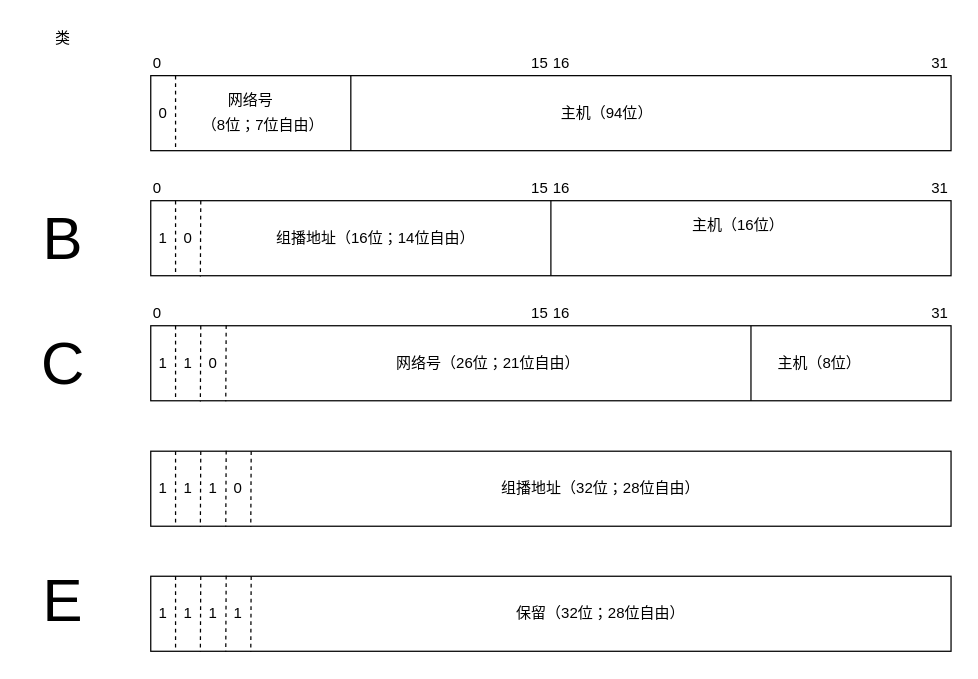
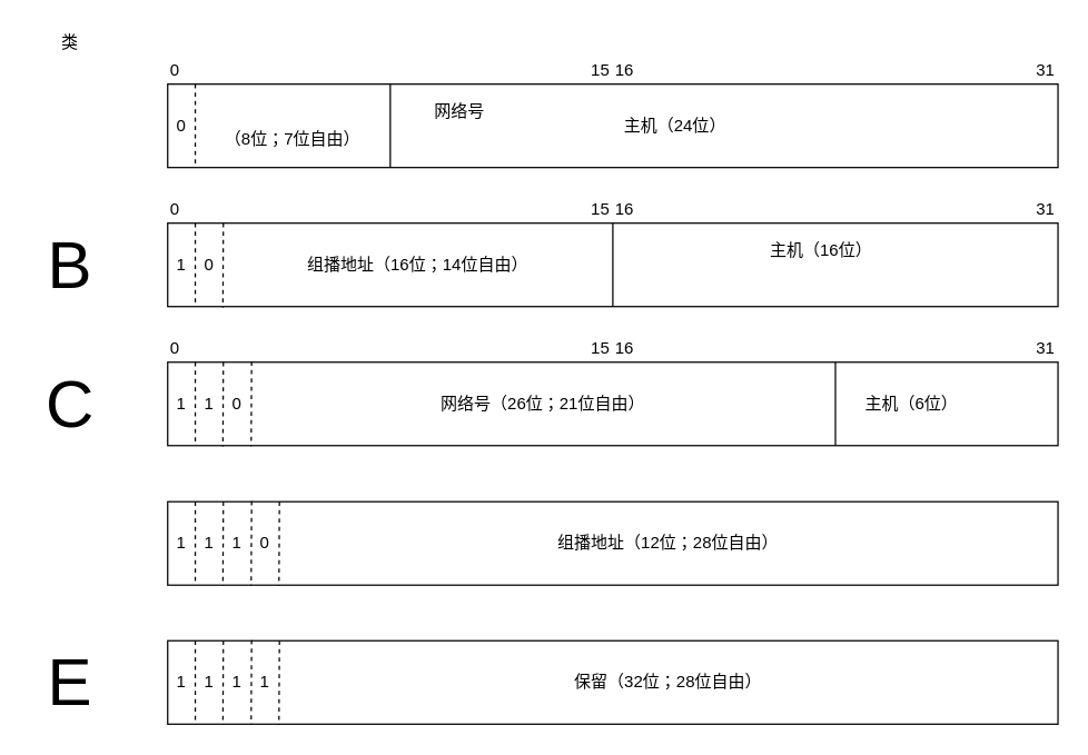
  <mxCell id="0" />
  <mxCell id="1" parent="0" />
  <mxCell id="2" value="0" style="text;html=1;strokeColor=none;fillColor=none;align=left;verticalAlign=middle;whiteSpace=wrap;rounded=0;" vertex="1" parent="1"><mxGeometry x="120" y="40" width="40" height="20" as="geometry" /></mxCell>
  <mxCell id="3" value="15" style="text;html=1;strokeColor=none;fillColor=none;align=right;verticalAlign=middle;whiteSpace=wrap;rounded=0;" vertex="1" parent="1"><mxGeometry x="400" y="40" width="40" height="20" as="geometry" /></mxCell>
  <mxCell id="4" value="16" style="text;html=1;strokeColor=none;fillColor=none;align=left;verticalAlign=middle;whiteSpace=wrap;rounded=0;" vertex="1" parent="1"><mxGeometry x="440" y="40" width="40" height="20" as="geometry" /></mxCell>
  <mxCell id="5" value="31" style="text;html=1;strokeColor=none;fillColor=none;align=right;verticalAlign=middle;whiteSpace=wrap;rounded=0;" vertex="1" parent="1"><mxGeometry x="720" y="40" width="40" height="20" as="geometry" /></mxCell>
  <mxCell id="6" value="类" style="text;html=1;strokeColor=none;fillColor=none;align=center;verticalAlign=middle;whiteSpace=wrap;rounded=0;" vertex="1" parent="1"><mxGeometry x="30" y="20" width="40" height="20" as="geometry" /></mxCell>
  <mxCell id="7" value="" style="rounded=0;whiteSpace=wrap;html=1;" vertex="1" parent="1"><mxGeometry x="120" y="160" width="640" height="60" as="geometry" /></mxCell>
  <mxCell id="8" value="" style="endArrow=none;dashed=1;html=1;entryX=0.031;entryY=0.977;entryDx=0;entryDy=0;entryPerimeter=0;exitX=0.031;exitY=0;exitDx=0;exitDy=0;exitPerimeter=0;" edge="1" parent="1" source="7" target="7"><mxGeometry width="50" height="50" relative="1" as="geometry"><mxPoint x="143" y="222" as="sourcePoint" /><mxPoint x="143" y="159" as="targetPoint" /></mxGeometry></mxCell>
  <mxCell id="9" value="1" style="text;html=1;strokeColor=none;fillColor=none;align=center;verticalAlign=middle;whiteSpace=wrap;rounded=0;" vertex="1" parent="1"><mxGeometry x="120" y="170" width="20" height="40" as="geometry" /></mxCell>
  <mxCell id="10" value="" style="endArrow=none;html=1;entryX=0.5;entryY=0;entryDx=0;entryDy=0;exitX=0.5;exitY=1;exitDx=0;exitDy=0;" edge="1" parent="1" source="7" target="7"><mxGeometry width="50" height="50" relative="1" as="geometry"><mxPoint x="210" y="210" as="sourcePoint" /><mxPoint x="260" y="160" as="targetPoint" /></mxGeometry></mxCell>
  <mxCell id="11" value="主机（16位）" style="text;html=1;strokeColor=none;fillColor=none;align=center;verticalAlign=middle;whiteSpace=wrap;rounded=0;" vertex="1" parent="1"><mxGeometry x="485" y="170" width="210" height="20" as="geometry" /></mxCell>
  <mxCell id="12" value="组播地址（16位；14位自由）" style="text;html=1;strokeColor=none;fillColor=none;align=center;verticalAlign=middle;whiteSpace=wrap;rounded=0;" vertex="1" parent="1"><mxGeometry x="160" y="180" width="280" height="20" as="geometry" /></mxCell>
  <mxCell id="13" value="0" style="text;html=1;strokeColor=none;fillColor=none;align=left;verticalAlign=middle;whiteSpace=wrap;rounded=0;" vertex="1" parent="1"><mxGeometry x="120" y="140" width="40" height="20" as="geometry" /></mxCell>
  <mxCell id="14" value="15" style="text;html=1;strokeColor=none;fillColor=none;align=right;verticalAlign=middle;whiteSpace=wrap;rounded=0;" vertex="1" parent="1"><mxGeometry x="400" y="140" width="40" height="20" as="geometry" /></mxCell>
  <mxCell id="15" value="16" style="text;html=1;strokeColor=none;fillColor=none;align=left;verticalAlign=middle;whiteSpace=wrap;rounded=0;" vertex="1" parent="1"><mxGeometry x="440" y="140" width="40" height="20" as="geometry" /></mxCell>
  <mxCell id="16" value="31" style="text;html=1;strokeColor=none;fillColor=none;align=right;verticalAlign=middle;whiteSpace=wrap;rounded=0;" vertex="1" parent="1"><mxGeometry x="720" y="140" width="40" height="20" as="geometry" /></mxCell>
  <mxCell id="17" value="&lt;span style=&quot;font-size: 48px&quot;&gt;B&lt;/span&gt;" style="text;html=1;strokeColor=none;fillColor=none;align=center;verticalAlign=middle;whiteSpace=wrap;rounded=0;" vertex="1" parent="1"><mxGeometry x="20" y="160" width="60" height="60" as="geometry" /></mxCell>
  <mxCell id="18" value="" style="group" vertex="1" connectable="0" parent="1"><mxGeometry x="20" y="60" width="740" height="60" as="geometry" /></mxCell>
  <mxCell id="19" value="" style="rounded=0;whiteSpace=wrap;html=1;" vertex="1" parent="18"><mxGeometry x="100" width="640" height="60" as="geometry" /></mxCell>
  <mxCell id="20" value="" style="endArrow=none;dashed=1;html=1;entryX=0.031;entryY=0.977;entryDx=0;entryDy=0;entryPerimeter=0;exitX=0.031;exitY=0;exitDx=0;exitDy=0;exitPerimeter=0;" edge="1" parent="18" source="19" target="19"><mxGeometry width="50" height="50" relative="1" as="geometry"><mxPoint x="123" y="62" as="sourcePoint" /><mxPoint x="123" y="-1" as="targetPoint" /></mxGeometry></mxCell>
  <mxCell id="21" value="0" style="text;html=1;strokeColor=none;fillColor=none;align=center;verticalAlign=middle;whiteSpace=wrap;rounded=0;" vertex="1" parent="18"><mxGeometry x="100" y="10" width="20" height="40" as="geometry" /></mxCell>
  <mxCell id="22" value="" style="endArrow=none;html=1;entryX=0.25;entryY=0;entryDx=0;entryDy=0;exitX=0.25;exitY=1;exitDx=0;exitDy=0;" edge="1" parent="18" source="19" target="19"><mxGeometry width="50" height="50" relative="1" as="geometry"><mxPoint x="190" y="50" as="sourcePoint" /><mxPoint x="240" as="targetPoint" /></mxGeometry></mxCell>
- <mxCell id="23" value="主机（94位）" style="text;html=1;strokeColor=none;fillColor=none;align=center;verticalAlign=middle;whiteSpace=wrap;rounded=0;" vertex="1" parent="18"><mxGeometry x="360" y="20" width="210" height="20" as="geometry" /></mxCell>
- <mxCell id="24" value="网络号" style="text;html=1;strokeColor=none;fillColor=none;align=center;verticalAlign=middle;whiteSpace=wrap;rounded=0;" vertex="1" parent="18"><mxGeometry x="160" y="10" width="40" height="20" as="geometry" /></mxCell>
+ <mxCell id="23" value="主机（24位）" style="text;html=1;strokeColor=none;fillColor=none;align=center;verticalAlign=middle;whiteSpace=wrap;rounded=0;" vertex="1" parent="18"><mxGeometry x="360" y="20" width="210" height="20" as="geometry" /></mxCell>
+ <mxCell id="24" value="网络号" style="text;html=1;strokeColor=none;fillColor=none;align=center;verticalAlign=middle;whiteSpace=wrap;rounded=0;" vertex="1" parent="18"><mxGeometry x="290" y="10" width="40" height="20" as="geometry" /></mxCell>
  <mxCell id="25" value="（8位；7位自由）" style="text;html=1;strokeColor=none;fillColor=none;align=center;verticalAlign=middle;whiteSpace=wrap;rounded=0;" vertex="1" parent="18"><mxGeometry x="130" y="30" width="120" height="20" as="geometry" /></mxCell>
  <mxCell id="26" value="" style="endArrow=none;dashed=1;html=1;entryX=0.062;entryY=1.011;entryDx=0;entryDy=0;entryPerimeter=0;" edge="1" parent="1" target="7"><mxGeometry width="50" height="50" relative="1" as="geometry"><mxPoint x="160" y="160" as="sourcePoint" /><mxPoint x="160" y="208.62" as="targetPoint" /></mxGeometry></mxCell>
  <mxCell id="27" value="0" style="text;html=1;strokeColor=none;fillColor=none;align=center;verticalAlign=middle;whiteSpace=wrap;rounded=0;" vertex="1" parent="1"><mxGeometry x="140" y="170" width="20" height="40" as="geometry" /></mxCell>
  <mxCell id="28" value="" style="rounded=0;whiteSpace=wrap;html=1;" vertex="1" parent="1"><mxGeometry x="120" y="260" width="640" height="60" as="geometry" /></mxCell>
  <mxCell id="29" value="" style="endArrow=none;dashed=1;html=1;entryX=0.031;entryY=0.977;entryDx=0;entryDy=0;entryPerimeter=0;exitX=0.031;exitY=0;exitDx=0;exitDy=0;exitPerimeter=0;" edge="1" parent="1" source="28" target="28"><mxGeometry width="50" height="50" relative="1" as="geometry"><mxPoint x="143" y="322" as="sourcePoint" /><mxPoint x="143" y="259" as="targetPoint" /></mxGeometry></mxCell>
  <mxCell id="30" value="1" style="text;html=1;strokeColor=none;fillColor=none;align=center;verticalAlign=middle;whiteSpace=wrap;rounded=0;" vertex="1" parent="1"><mxGeometry x="120" y="270" width="20" height="40" as="geometry" /></mxCell>
- <mxCell id="31" value="主机（8位）" style="text;html=1;strokeColor=none;fillColor=none;align=center;verticalAlign=middle;whiteSpace=wrap;rounded=0;" vertex="1" parent="1"><mxGeometry x="550" y="280" width="210" height="20" as="geometry" /></mxCell>
+ <mxCell id="31" value="主机（6位）" style="text;html=1;strokeColor=none;fillColor=none;align=center;verticalAlign=middle;whiteSpace=wrap;rounded=0;" vertex="1" parent="1"><mxGeometry x="550" y="280" width="210" height="20" as="geometry" /></mxCell>
  <mxCell id="32" value="网络号（26位；21位自由）" style="text;html=1;strokeColor=none;fillColor=none;align=center;verticalAlign=middle;whiteSpace=wrap;rounded=0;" vertex="1" parent="1"><mxGeometry x="180" y="280" width="420" height="20" as="geometry" /></mxCell>
  <mxCell id="33" value="0" style="text;html=1;strokeColor=none;fillColor=none;align=left;verticalAlign=middle;whiteSpace=wrap;rounded=0;" vertex="1" parent="1"><mxGeometry x="120" y="240" width="40" height="20" as="geometry" /></mxCell>
  <mxCell id="34" value="15" style="text;html=1;strokeColor=none;fillColor=none;align=right;verticalAlign=middle;whiteSpace=wrap;rounded=0;" vertex="1" parent="1"><mxGeometry x="400" y="240" width="40" height="20" as="geometry" /></mxCell>
  <mxCell id="35" value="16" style="text;html=1;strokeColor=none;fillColor=none;align=left;verticalAlign=middle;whiteSpace=wrap;rounded=0;" vertex="1" parent="1"><mxGeometry x="440" y="240" width="40" height="20" as="geometry" /></mxCell>
  <mxCell id="36" value="31" style="text;html=1;strokeColor=none;fillColor=none;align=right;verticalAlign=middle;whiteSpace=wrap;rounded=0;" vertex="1" parent="1"><mxGeometry x="720" y="240" width="40" height="20" as="geometry" /></mxCell>
  <mxCell id="37" value="&lt;span style=&quot;font-size: 48px&quot;&gt;C&lt;/span&gt;" style="text;html=1;strokeColor=none;fillColor=none;align=center;verticalAlign=middle;whiteSpace=wrap;rounded=0;" vertex="1" parent="1"><mxGeometry x="20" y="260" width="60" height="60" as="geometry" /></mxCell>
  <mxCell id="38" value="" style="endArrow=none;dashed=1;html=1;entryX=0.062;entryY=1.011;entryDx=0;entryDy=0;entryPerimeter=0;" edge="1" parent="1" target="28"><mxGeometry width="50" height="50" relative="1" as="geometry"><mxPoint x="160" y="260" as="sourcePoint" /><mxPoint x="160" y="308.62" as="targetPoint" /></mxGeometry></mxCell>
  <mxCell id="39" value="1" style="text;html=1;strokeColor=none;fillColor=none;align=center;verticalAlign=middle;whiteSpace=wrap;rounded=0;" vertex="1" parent="1"><mxGeometry x="140" y="270" width="20" height="40" as="geometry" /></mxCell>
  <mxCell id="40" value="" style="endArrow=none;dashed=1;html=1;entryX=0.062;entryY=1.011;entryDx=0;entryDy=0;entryPerimeter=0;" edge="1" parent="1"><mxGeometry width="50" height="50" relative="1" as="geometry"><mxPoint x="180.32" y="259.67" as="sourcePoint" /><mxPoint x="180" y="320.33" as="targetPoint" /></mxGeometry></mxCell>
  <mxCell id="41" value="0" style="text;html=1;strokeColor=none;fillColor=none;align=center;verticalAlign=middle;whiteSpace=wrap;rounded=0;" vertex="1" parent="1"><mxGeometry x="160" y="270" width="20" height="40" as="geometry" /></mxCell>
  <mxCell id="42" value="" style="endArrow=none;html=1;entryX=0.5;entryY=0;entryDx=0;entryDy=0;exitX=0.5;exitY=1;exitDx=0;exitDy=0;" edge="1" parent="1"><mxGeometry width="50" height="50" relative="1" as="geometry"><mxPoint x="600" y="320" as="sourcePoint" /><mxPoint x="600" y="260" as="targetPoint" /></mxGeometry></mxCell>
  <mxCell id="43" value="" style="rounded=0;whiteSpace=wrap;html=1;" vertex="1" parent="1"><mxGeometry x="120" y="360.33" width="640" height="60" as="geometry" /></mxCell>
  <mxCell id="44" value="" style="endArrow=none;dashed=1;html=1;entryX=0.031;entryY=0.977;entryDx=0;entryDy=0;entryPerimeter=0;exitX=0.031;exitY=0;exitDx=0;exitDy=0;exitPerimeter=0;" edge="1" parent="1" source="43" target="43"><mxGeometry width="50" height="50" relative="1" as="geometry"><mxPoint x="143" y="422.33" as="sourcePoint" /><mxPoint x="143" y="359.33" as="targetPoint" /></mxGeometry></mxCell>
  <mxCell id="45" value="1" style="text;html=1;strokeColor=none;fillColor=none;align=center;verticalAlign=middle;whiteSpace=wrap;rounded=0;" vertex="1" parent="1"><mxGeometry x="120" y="370.33" width="20" height="40" as="geometry" /></mxCell>
- <mxCell id="46" value="组播地址（32位；28位自由）" style="text;html=1;strokeColor=none;fillColor=none;align=center;verticalAlign=middle;whiteSpace=wrap;rounded=0;" vertex="1" parent="1"><mxGeometry x="200" y="380.33" width="560" height="20" as="geometry" /></mxCell>
+ <mxCell id="46" value="组播地址（12位；28位自由）" style="text;html=1;strokeColor=none;fillColor=none;align=center;verticalAlign=middle;whiteSpace=wrap;rounded=0;" vertex="1" parent="1"><mxGeometry x="200" y="380.33" width="560" height="20" as="geometry" /></mxCell>
  <mxCell id="47" value="" style="endArrow=none;dashed=1;html=1;entryX=0.062;entryY=1.011;entryDx=0;entryDy=0;entryPerimeter=0;" edge="1" parent="1" target="43"><mxGeometry width="50" height="50" relative="1" as="geometry"><mxPoint x="160" y="360.33" as="sourcePoint" /><mxPoint x="160" y="408.95" as="targetPoint" /></mxGeometry></mxCell>
  <mxCell id="48" value="1" style="text;html=1;strokeColor=none;fillColor=none;align=center;verticalAlign=middle;whiteSpace=wrap;rounded=0;" vertex="1" parent="1"><mxGeometry x="140" y="370.33" width="20" height="40" as="geometry" /></mxCell>
  <mxCell id="49" value="" style="endArrow=none;dashed=1;html=1;entryX=0.062;entryY=1.011;entryDx=0;entryDy=0;entryPerimeter=0;" edge="1" parent="1"><mxGeometry width="50" height="50" relative="1" as="geometry"><mxPoint x="180.32" y="360" as="sourcePoint" /><mxPoint x="180" y="420.66" as="targetPoint" /></mxGeometry></mxCell>
  <mxCell id="50" value="1" style="text;html=1;strokeColor=none;fillColor=none;align=center;verticalAlign=middle;whiteSpace=wrap;rounded=0;" vertex="1" parent="1"><mxGeometry x="160" y="370.33" width="20" height="40" as="geometry" /></mxCell>
  <mxCell id="51" value="" style="endArrow=none;dashed=1;html=1;entryX=0.062;entryY=1.011;entryDx=0;entryDy=0;entryPerimeter=0;" edge="1" parent="1"><mxGeometry width="50" height="50" relative="1" as="geometry"><mxPoint x="200.32" y="360.33" as="sourcePoint" /><mxPoint x="200" y="420.99" as="targetPoint" /></mxGeometry></mxCell>
  <mxCell id="52" value="0" style="text;html=1;strokeColor=none;fillColor=none;align=center;verticalAlign=middle;whiteSpace=wrap;rounded=0;" vertex="1" parent="1"><mxGeometry x="180" y="370.33" width="20" height="40" as="geometry" /></mxCell>
  <mxCell id="53" value="" style="rounded=0;whiteSpace=wrap;html=1;" vertex="1" parent="1"><mxGeometry x="120" y="460.33" width="640" height="60" as="geometry" /></mxCell>
  <mxCell id="54" value="" style="endArrow=none;dashed=1;html=1;entryX=0.031;entryY=0.977;entryDx=0;entryDy=0;entryPerimeter=0;exitX=0.031;exitY=0;exitDx=0;exitDy=0;exitPerimeter=0;" edge="1" parent="1" source="53" target="53"><mxGeometry width="50" height="50" relative="1" as="geometry"><mxPoint x="143" y="522.33" as="sourcePoint" /><mxPoint x="143" y="459.33" as="targetPoint" /></mxGeometry></mxCell>
  <mxCell id="55" value="1" style="text;html=1;strokeColor=none;fillColor=none;align=center;verticalAlign=middle;whiteSpace=wrap;rounded=0;" vertex="1" parent="1"><mxGeometry x="120" y="470.33" width="20" height="40" as="geometry" /></mxCell>
  <mxCell id="56" value="保留（32位；28位自由）" style="text;html=1;strokeColor=none;fillColor=none;align=center;verticalAlign=middle;whiteSpace=wrap;rounded=0;" vertex="1" parent="1"><mxGeometry x="200" y="480.33" width="560" height="20" as="geometry" /></mxCell>
- <mxCell id="57" value="&lt;span style=&quot;font-size: 48px&quot;&gt;E&lt;/span&gt;" style="text;html=1;strokeColor=none;fillColor=none;align=center;verticalAlign=middle;whiteSpace=wrap;rounded=0;" vertex="1" parent="1"><mxGeometry x="20" y="450.33" width="60" height="60" as="geometry" /></mxCell>
+ <mxCell id="57" value="&lt;span style=&quot;font-size: 48px&quot;&gt;E&lt;/span&gt;" style="text;html=1;strokeColor=none;fillColor=none;align=center;verticalAlign=middle;whiteSpace=wrap;rounded=0;" vertex="1" parent="1"><mxGeometry x="20" y="460.33" width="60" height="60" as="geometry" /></mxCell>
  <mxCell id="58" value="" style="endArrow=none;dashed=1;html=1;entryX=0.062;entryY=1.011;entryDx=0;entryDy=0;entryPerimeter=0;" edge="1" parent="1" target="53"><mxGeometry width="50" height="50" relative="1" as="geometry"><mxPoint x="160" y="460.33" as="sourcePoint" /><mxPoint x="160" y="508.95" as="targetPoint" /></mxGeometry></mxCell>
  <mxCell id="59" value="1" style="text;html=1;strokeColor=none;fillColor=none;align=center;verticalAlign=middle;whiteSpace=wrap;rounded=0;" vertex="1" parent="1"><mxGeometry x="140" y="470.33" width="20" height="40" as="geometry" /></mxCell>
  <mxCell id="60" value="" style="endArrow=none;dashed=1;html=1;entryX=0.062;entryY=1.011;entryDx=0;entryDy=0;entryPerimeter=0;" edge="1" parent="1"><mxGeometry width="50" height="50" relative="1" as="geometry"><mxPoint x="180.32" y="460" as="sourcePoint" /><mxPoint x="180" y="520.66" as="targetPoint" /></mxGeometry></mxCell>
  <mxCell id="61" value="1" style="text;html=1;strokeColor=none;fillColor=none;align=center;verticalAlign=middle;whiteSpace=wrap;rounded=0;" vertex="1" parent="1"><mxGeometry x="160" y="470.33" width="20" height="40" as="geometry" /></mxCell>
  <mxCell id="62" value="" style="endArrow=none;dashed=1;html=1;entryX=0.062;entryY=1.011;entryDx=0;entryDy=0;entryPerimeter=0;" edge="1" parent="1"><mxGeometry width="50" height="50" relative="1" as="geometry"><mxPoint x="200.32" y="460.33" as="sourcePoint" /><mxPoint x="200" y="520.99" as="targetPoint" /></mxGeometry></mxCell>
  <mxCell id="63" value="1" style="text;html=1;strokeColor=none;fillColor=none;align=center;verticalAlign=middle;whiteSpace=wrap;rounded=0;" vertex="1" parent="1"><mxGeometry x="180" y="470.33" width="20" height="40" as="geometry" /></mxCell>
